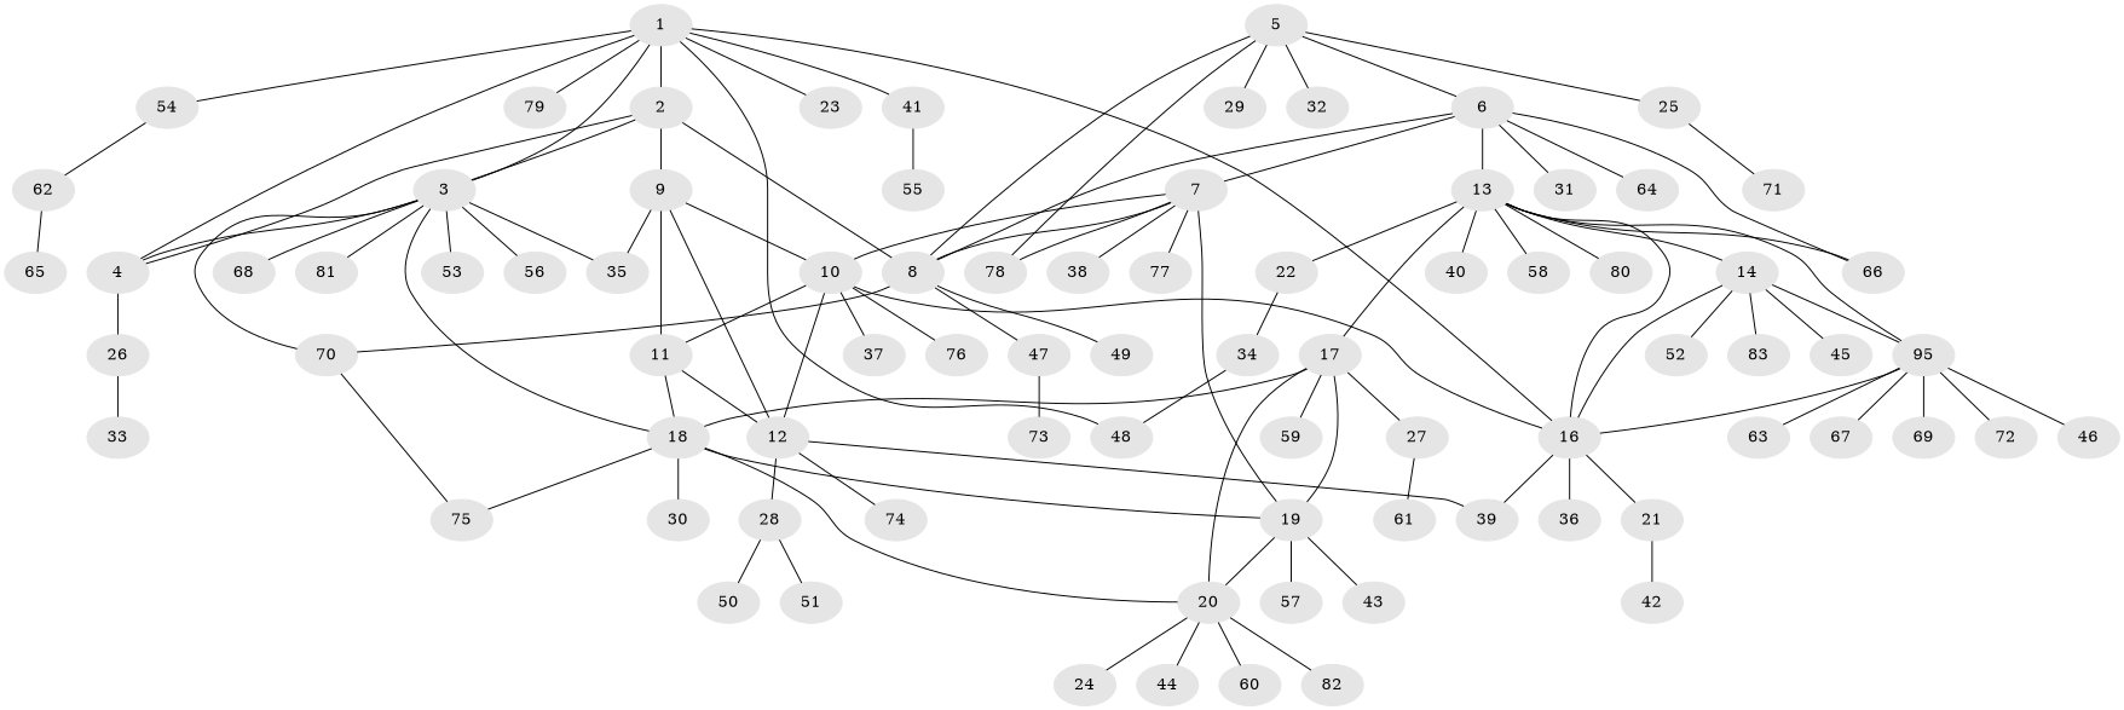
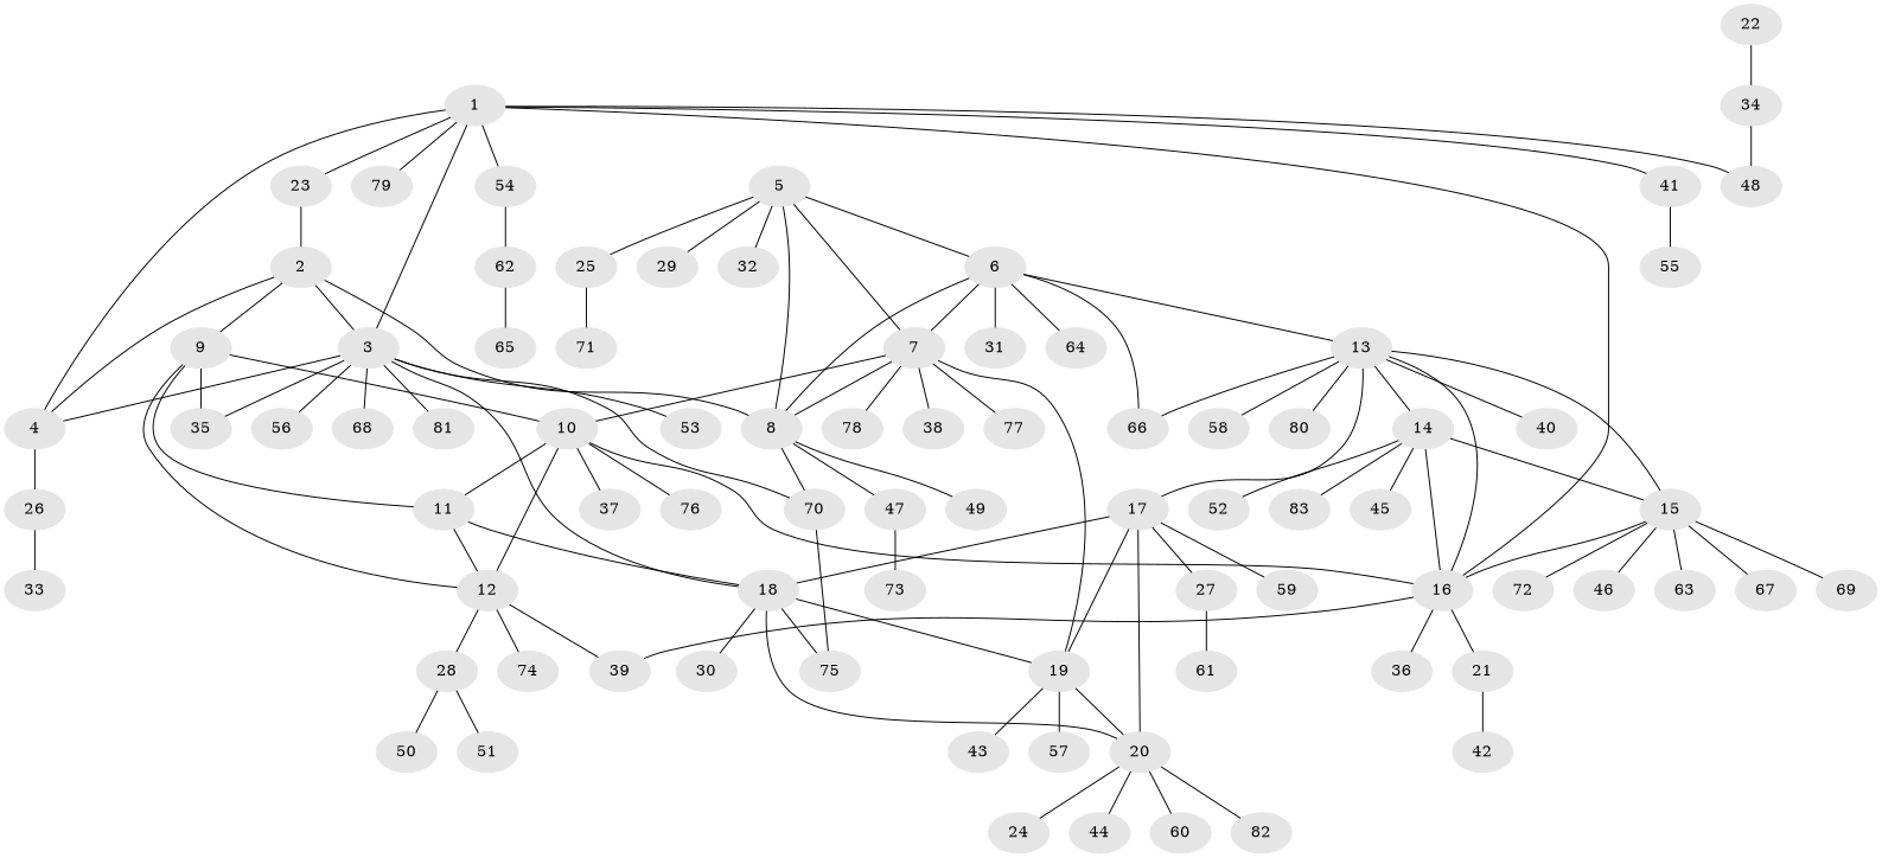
  graph {
    node [color=gray90 style=filled]
    1
    2
    3
    4
    16
    23
    41
    48
    54
    79
    8
    9
    18
    35
    53
    56
    68
    70
    81
    26
    39
    21
    36
    55
    62
    47
    49
    10
    11
    12
    19
    20
    30
    75
    33
    5
    6
    7
    25
    29
    32
    13
    31
    64
    66
    38
    77
    78
    71
    14
-   15 [label=95]
+   15
    17
    22
    40
    58
    80
    37
    76
    57
    43
    73
    28
    74
    50
    51
    45
    52
    83
    72
    46
    63
    67
    69
    27
    59
    34
    42
    24
    44
    60
    82
    61
    65
-   1 -- 2
+   23 -- 2
    1 -- 3
    1 -- 4
    1 -- 16
    1 -- 23
    1 -- 41
    1 -- 48
    1 -- 54
    1 -- 79
    2 -- 3
    2 -- 4
    2 -- 8
    2 -- 9
    3 -- 4
    3 -- 18
    3 -- 35
    3 -- 53
    3 -- 56
    3 -- 68
    3 -- 70
    3 -- 81
    4 -- 26
    16 -- 39
    16 -- 21
    16 -- 36
    41 -- 55
    54 -- 62
    8 -- 70
    8 -- 47
    8 -- 49
    9 -- 35
    9 -- 10
    9 -- 11
    9 -- 12
    18 -- 19
    18 -- 20
    18 -- 30
    18 -- 75
    70 -- 75
    26 -- 33
    21 -- 42
    62 -- 65
    47 -- 73
    10 -- 16
    10 -- 11
    10 -- 12
    10 -- 37
    10 -- 76
    11 -- 18
    11 -- 12
    12 -- 39
    12 -- 28
    12 -- 74
    19 -- 20
    19 -- 57
    19 -- 43
    20 -- 24
    20 -- 44
    20 -- 60
    20 -- 82
    5 -- 8
    5 -- 6
-   5 -- 78
+   5 -- 7
    5 -- 25
    5 -- 29
    5 -- 32
    6 -- 8
    6 -- 7
    6 -- 13
    6 -- 31
    6 -- 64
    6 -- 66
    7 -- 8
    7 -- 10
    7 -- 19
    7 -- 38
    7 -- 77
    7 -- 78
    25 -- 71
    13 -- 16
    13 -- 66
    13 -- 14
    13 -- 15
    13 -- 17
-   13 -- 22
    13 -- 40
    13 -- 58
    13 -- 80
    14 -- 16
    14 -- 15
    14 -- 45
    14 -- 52
    14 -- 83
    15 -- 16
    15 -- 72
    15 -- 46
    15 -- 63
    15 -- 67
    15 -- 69
    17 -- 18
    17 -- 19
    17 -- 20
    17 -- 27
    17 -- 59
    22 -- 34
    28 -- 50
    28 -- 51
    27 -- 61
    34 -- 48
  }
